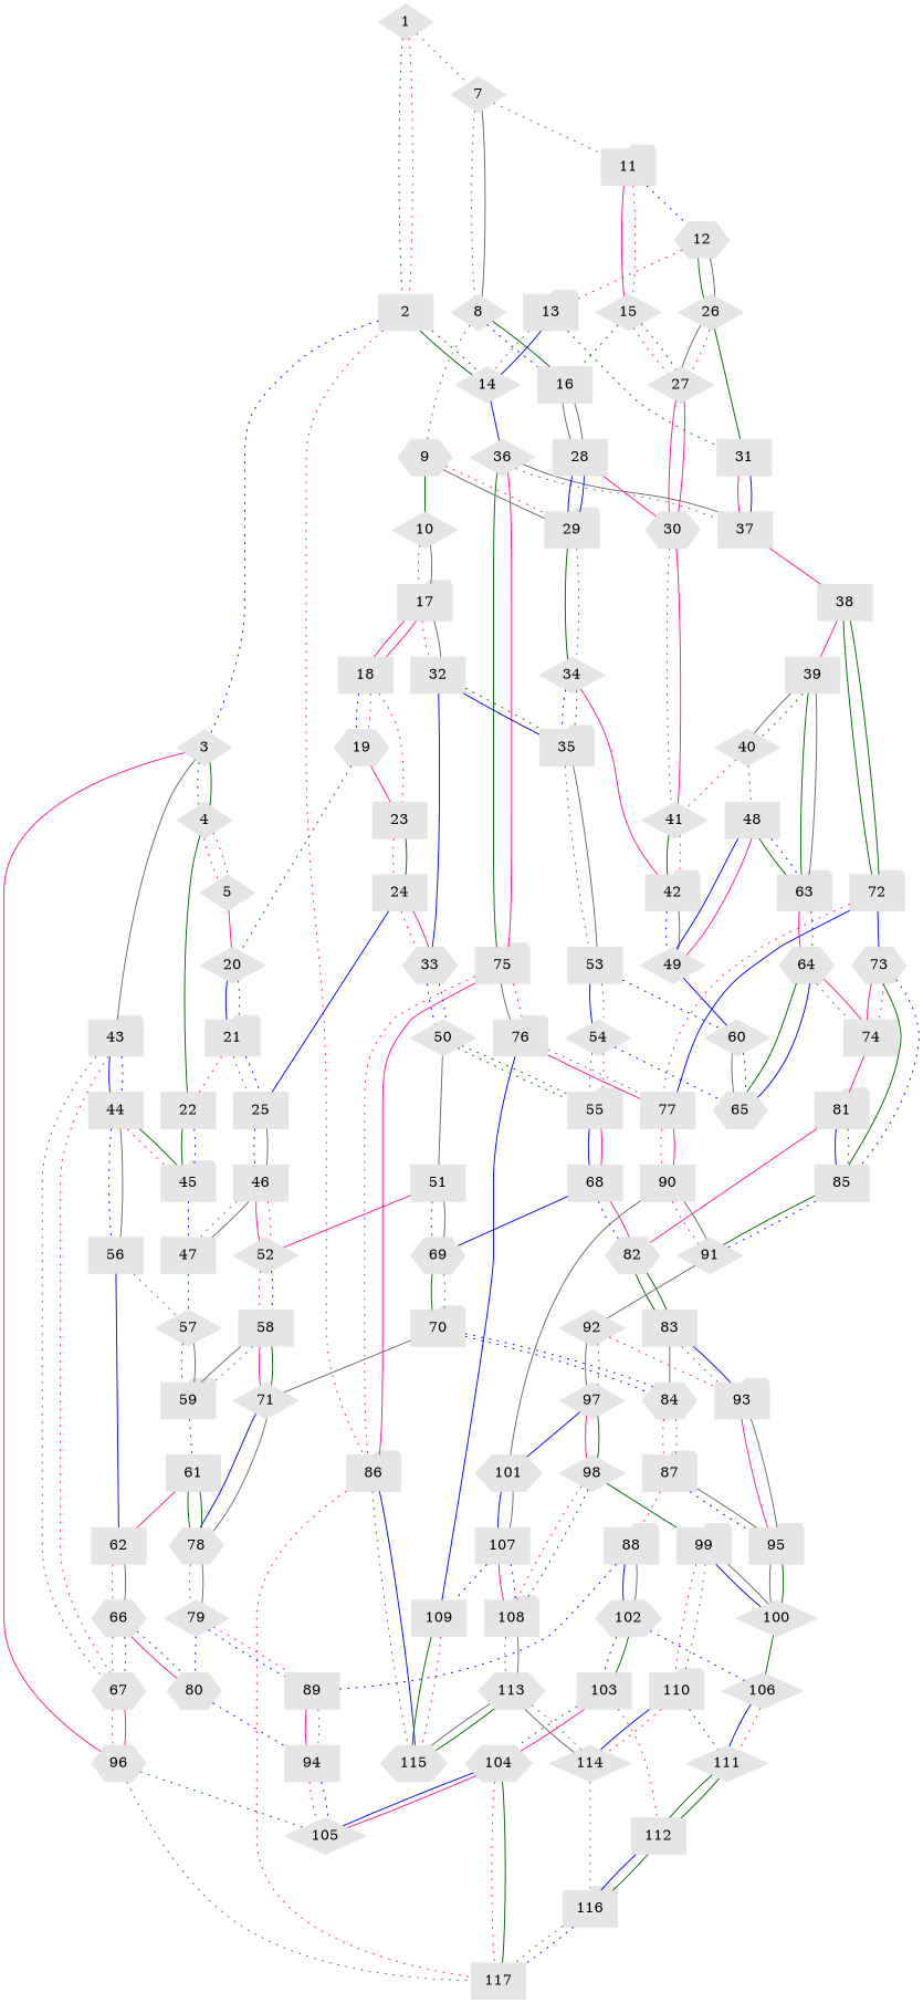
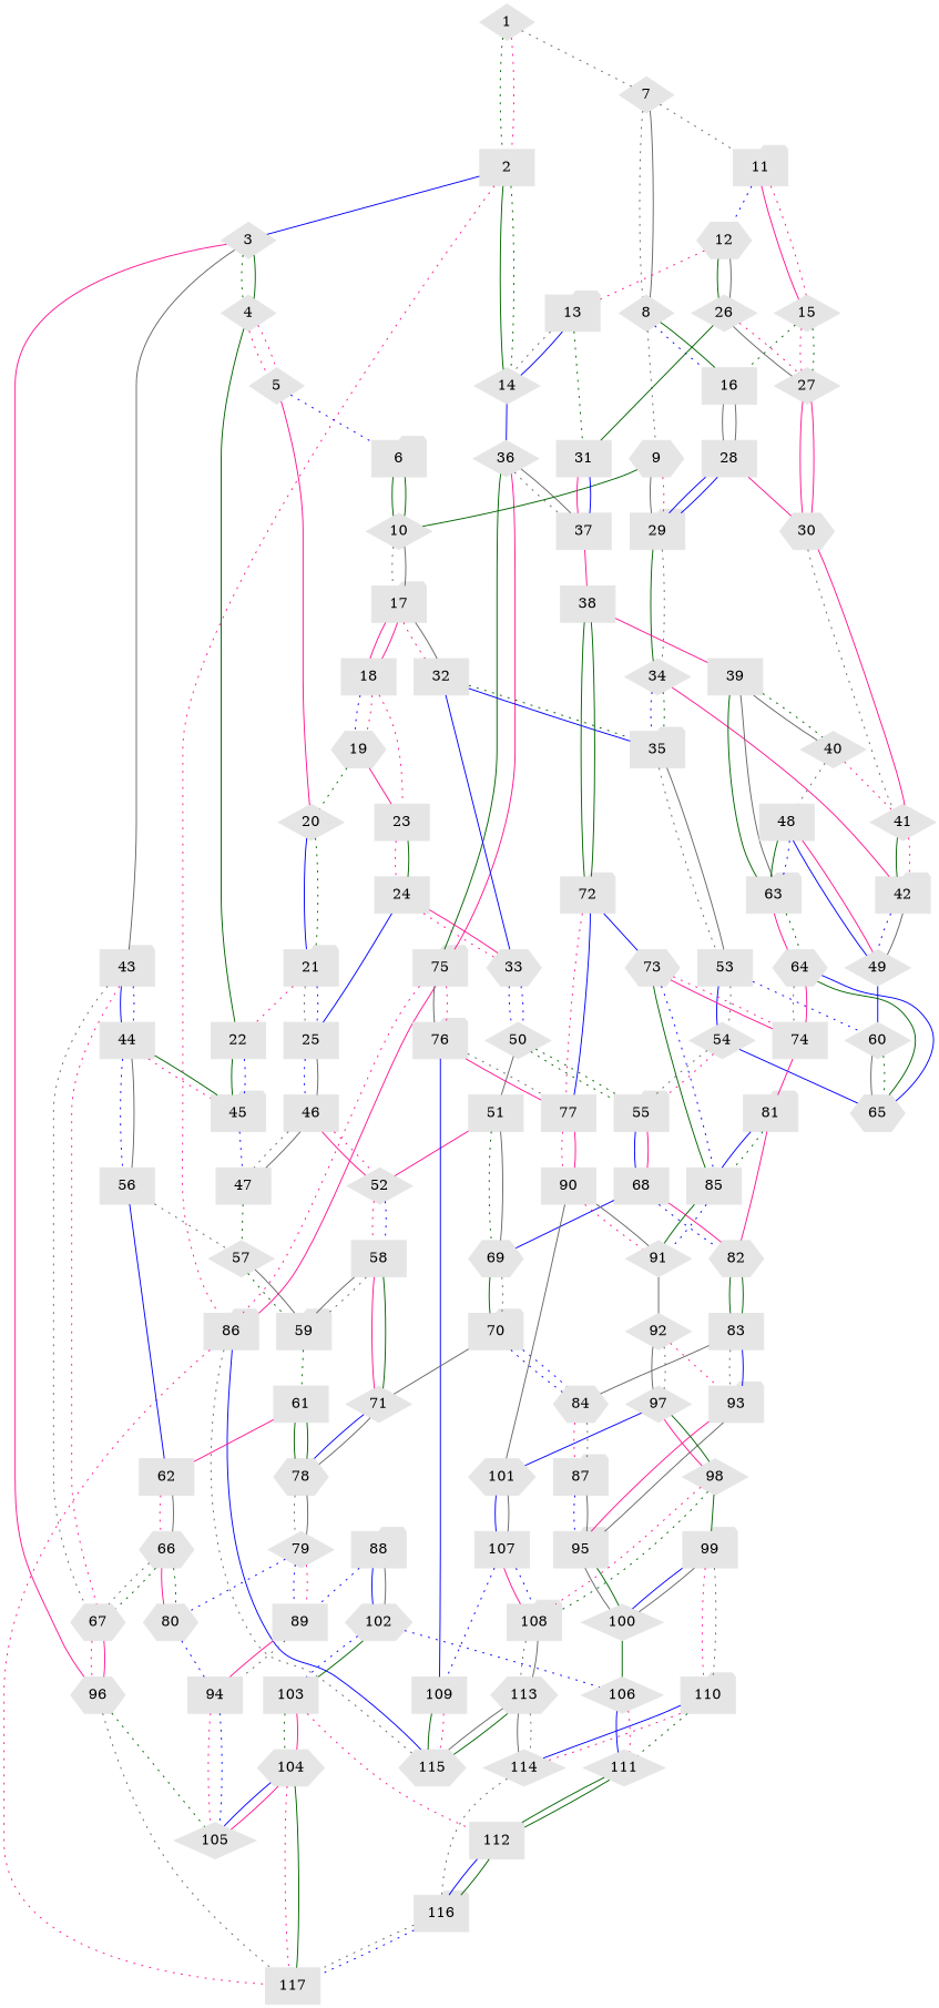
  graph {
    node [color=gray90 shape=box style=filled]
    edge [color=deeppink style=solid]
    1 [shape=diamond]
    2
    7 [shape=diamond]
    3 [shape=diamond]
    14 [shape=diamond]
    86 [shape=folder]
    8 [shape=diamond]
    11 [shape=folder]
    4 [shape=diamond]
    43 [shape=folder]
    96 [shape=hexagon]
    36 [shape=diamond]
    115 [shape=hexagon]
    117
    5 [shape=diamond]
    22
    44
    67 [shape=hexagon]
    105 [shape=diamond]
+   6 [shape=folder]
    20 [shape=diamond]
    45 [shape=folder]
    10 [shape=diamond]
    21 [shape=folder]
    17 [shape=folder]
    9 [shape=hexagon]
    16
    12 [shape=hexagon]
    15 [shape=diamond]
    29 [shape=folder]
    28
    34 [shape=diamond]
    18
    32
    13 [shape=folder]
    26 [shape=diamond]
    27 [shape=diamond]
    31
    37
    75 [shape=folder]
    30 [shape=hexagon]
    19 [shape=hexagon]
    23
    33 [shape=hexagon]
    35 [shape=folder]
    24
    25
    46
    47
    50 [shape=diamond]
    52 [shape=diamond]
    41 [shape=diamond]
    42 [shape=folder]
    38
    53
    51
    55 [shape=folder]
    49 [shape=diamond]
    60 [shape=diamond]
    54 [shape=diamond]
    76 [shape=folder]
    39
    72 [shape=folder]
    40 [shape=diamond]
    63 [shape=folder]
    73 [shape=hexagon]
    77
    48
    64 [shape=hexagon]
    56
    57 [shape=diamond]
    62
    58
    59 [shape=folder]
    65 [shape=hexagon]
    69 [shape=hexagon]
    68
    70 [shape=folder]
    71 [shape=diamond]
    82 [shape=hexagon]
    66 [shape=hexagon]
    61
    78 [shape=hexagon]
    79 [shape=diamond]
    80 [shape=hexagon]
    74
    81 [shape=folder]
    94
    83
    84 [shape=hexagon]
    87 [shape=folder]
    85
    90
    91 [shape=diamond]
    109
    101 [shape=hexagon]
    89
    93 [shape=folder]
    95 [shape=folder]
    88 [shape=folder]
    92 [shape=diamond]
    102 [shape=hexagon]
    100 [shape=diamond]
    106 [shape=diamond]
    103
    107
    97 [shape=diamond]
    98 [shape=diamond]
    99 [shape=folder]
    108 [shape=folder]
    110 [shape=folder]
    113 [shape=hexagon]
    111 [shape=diamond]
    114 [shape=diamond]
    104 [shape=hexagon]
    112
    116 [shape=folder]
    1 -- 2 [color=darkgreen style=dotted]
    1 -- 2 [style=dotted]
    1 -- 7 [color=gray40 style=dotted]
-   2 -- 3 [color=blue style=dotted]
+   2 -- 3 [color=blue]
    2 -- 14 [color=darkgreen]
    2 -- 14 [color=darkgreen style=dotted]
    2 -- 86 [style=dotted]
    7 -- 8 [color=gray40 style=dotted]
    7 -- 8 [color=gray40]
    7 -- 11 [color=gray40 style=dotted]
    3 -- 4 [color=darkgreen style=dotted]
    3 -- 4 [color=darkgreen]
    3 -- 43 [color=gray40]
    3 -- 96
    14 -- 36 [color=blue]
    86 -- 115 [color=gray40 style=dotted]
    86 -- 115 [color=blue]
    86 -- 117 [style=dotted]
    8 -- 9 [color=gray40 style=dotted]
    8 -- 16 [color=blue style=dotted]
    8 -- 16 [color=darkgreen]
    11 -- 12 [color=blue style=dotted]
    11 -- 15
    11 -- 15 [style=dotted]
    4 -- 5 [style=dotted]
    4 -- 5 [style=dotted]
    4 -- 22 [color=darkgreen]
    43 -- 44 [color=blue]
    43 -- 44 [color=blue style=dotted]
    43 -- 67 [color=gray40 style=dotted]
    43 -- 67 [style=dotted]
    96 -- 117 [color=gray40 style=dotted]
    96 -- 105 [color=darkgreen style=dotted]
    36 -- 37 [color=gray40 style=dotted]
    36 -- 37 [color=gray40]
    36 -- 75 [color=darkgreen]
    36 -- 75
+   5 -- 6 [color=blue style=dotted]
    5 -- 20
    22 -- 45 [color=darkgreen]
    22 -- 45 [color=blue style=dotted]
    44 -- 45 [style=dotted]
    44 -- 45 [color=darkgreen]
    44 -- 56 [color=blue style=dotted]
    44 -- 56 [color=gray40]
    67 -- 96 [style=dotted]
    67 -- 96
+   6 -- 10 [color=darkgreen]
+   6 -- 10 [color=darkgreen]
    20 -- 21 [color=blue]
    20 -- 21 [color=darkgreen style=dotted]
    45 -- 47 [color=blue style=dotted]
    10 -- 17 [color=gray40 style=dotted]
    10 -- 17 [color=gray40]
    21 -- 22 [style=dotted]
    21 -- 25 [color=gray40 style=dotted]
    21 -- 25 [color=blue style=dotted]
    17 -- 18
    17 -- 18
    17 -- 32 [style=dotted]
    17 -- 32 [color=gray40]
    9 -- 10 [color=darkgreen]
    9 -- 29 [color=gray40]
    9 -- 29 [style=dotted]
    16 -- 28 [color=gray40]
    16 -- 28 [color=gray40]
    12 -- 13 [style=dotted]
    12 -- 26 [color=darkgreen]
    12 -- 26 [color=gray40]
    15 -- 16 [color=darkgreen style=dotted]
    15 -- 27 [style=dotted]
    15 -- 27 [color=darkgreen style=dotted]
    29 -- 34 [color=darkgreen]
    29 -- 34 [color=gray40 style=dotted]
    28 -- 29 [color=blue]
    28 -- 29 [color=blue]
    28 -- 30
    34 -- 35 [color=blue style=dotted]
    34 -- 35 [color=darkgreen style=dotted]
    34 -- 42
    18 -- 19 [color=blue style=dotted]
    18 -- 19 [style=dotted]
    18 -- 23 [style=dotted]
    32 -- 33 [color=blue]
    32 -- 35 [color=blue]
    32 -- 35 [color=darkgreen style=dotted]
    13 -- 14 [color=gray40 style=dotted]
    13 -- 14 [color=blue]
    13 -- 31 [color=darkgreen style=dotted]
    26 -- 27 [color=gray40]
    26 -- 27 [style=dotted]
    26 -- 31 [color=darkgreen]
    27 -- 30
    27 -- 30
    31 -- 37
    31 -- 37 [color=blue]
    37 -- 38
    75 -- 86 [style=dotted]
    75 -- 86
    75 -- 76 [color=gray40]
    75 -- 76 [style=dotted]
    30 -- 41 [color=gray40 style=dotted]
    30 -- 41
    19 -- 20 [color=darkgreen style=dotted]
    19 -- 23
    23 -- 24 [style=dotted]
    23 -- 24 [color=darkgreen]
    33 -- 50 [color=blue style=dotted]
    33 -- 50 [color=blue style=dotted]
    35 -- 53 [color=gray40 style=dotted]
    35 -- 53 [color=gray40]
    24 -- 33 [style=dotted]
    24 -- 33
    24 -- 25 [color=blue]
    25 -- 46 [color=blue style=dotted]
    25 -- 46 [color=gray40]
    46 -- 47 [color=gray40 style=dotted]
    46 -- 47 [color=gray40]
    46 -- 52
    46 -- 52 [style=dotted]
    47 -- 57 [color=darkgreen style=dotted]
    50 -- 51 [color=gray40]
    50 -- 55 [color=darkgreen style=dotted]
    50 -- 55 [color=darkgreen style=dotted]
    52 -- 58 [style=dotted]
    52 -- 58 [color=blue style=dotted]
    41 -- 42 [color=darkgreen]
    41 -- 42 [style=dotted]
    42 -- 49 [color=blue style=dotted]
    42 -- 49 [color=gray40]
    38 -- 39
    38 -- 72 [color=darkgreen]
    38 -- 72 [color=darkgreen]
    53 -- 60 [color=blue style=dotted]
    53 -- 54 [color=blue]
    53 -- 54 [color=gray40 style=dotted]
    51 -- 52
    51 -- 69 [color=darkgreen style=dotted]
    51 -- 69 [color=gray40]
    55 -- 68 [color=blue]
    55 -- 68
    49 -- 60 [color=blue]
    60 -- 65 [color=gray40]
    60 -- 65 [color=darkgreen style=dotted]
    54 -- 55 [color=gray40 style=dotted]
    54 -- 55 [style=dotted]
-   54 -- 65 [color=blue style=dotted]
+   54 -- 65 [color=blue]
    76 -- 77
    76 -- 77 [color=gray40 style=dotted]
    76 -- 109 [color=blue]
    39 -- 40 [color=gray40]
    39 -- 40 [color=darkgreen style=dotted]
    39 -- 63 [color=darkgreen]
    39 -- 63 [color=gray40]
    72 -- 73 [color=blue]
    72 -- 77 [style=dotted]
    72 -- 77 [color=blue]
    40 -- 41 [style=dotted]
    40 -- 48 [color=gray40 style=dotted]
    63 -- 64
    63 -- 64 [color=darkgreen style=dotted]
    73 -- 74
    73 -- 74 [style=dotted]
    73 -- 85 [color=darkgreen]
    73 -- 85 [color=blue style=dotted]
    77 -- 90 [style=dotted]
    77 -- 90
    48 -- 49 [color=blue]
    48 -- 49
    48 -- 63 [color=darkgreen]
    48 -- 63 [color=blue style=dotted]
    64 -- 65 [color=darkgreen]
    64 -- 65 [color=blue]
    64 -- 74 [color=gray40 style=dotted]
    64 -- 74
    56 -- 57 [color=gray40 style=dotted]
    56 -- 62 [color=blue]
    57 -- 59 [color=darkgreen style=dotted]
    57 -- 59 [color=gray40]
    62 -- 66 [style=dotted]
    62 -- 66 [color=gray40]
    58 -- 59 [color=gray40]
    58 -- 59 [color=gray40 style=dotted]
    58 -- 71
    58 -- 71 [color=darkgreen]
    59 -- 61 [color=darkgreen style=dotted]
    69 -- 70 [color=darkgreen]
    69 -- 70 [color=gray40 style=dotted]
    68 -- 69 [color=blue]
    68 -- 82 [color=blue style=dotted]
    68 -- 82
    70 -- 71 [color=gray40]
    70 -- 84 [color=blue style=dotted]
    70 -- 84 [color=blue style=dotted]
    71 -- 78 [color=blue]
    71 -- 78 [color=gray40]
    82 -- 83 [color=darkgreen]
    82 -- 83 [color=darkgreen]
    66 -- 67 [color=gray40 style=dotted]
    66 -- 67 [color=darkgreen style=dotted]
    66 -- 80
    66 -- 80 [color=darkgreen style=dotted]
    61 -- 62
    61 -- 78 [color=darkgreen]
    61 -- 78 [color=darkgreen]
    78 -- 79 [color=gray40 style=dotted]
    78 -- 79 [color=gray40]
    79 -- 80 [color=blue style=dotted]
    79 -- 89 [color=blue style=dotted]
    79 -- 89 [style=dotted]
    80 -- 94 [color=blue style=dotted]
    74 -- 81
    81 -- 82
    81 -- 85 [color=blue]
    81 -- 85 [color=darkgreen style=dotted]
    94 -- 105 [style=dotted]
    94 -- 105 [color=blue style=dotted]
    83 -- 84 [color=gray40]
    83 -- 93 [color=gray40 style=dotted]
    83 -- 93 [color=blue]
    84 -- 87 [style=dotted]
    84 -- 87 [color=gray40 style=dotted]
    87 -- 95 [color=blue style=dotted]
    87 -- 95 [color=gray40]
-   87 -- 88 [style=dotted]
    85 -- 91 [color=darkgreen]
    85 -- 91 [color=blue style=dotted]
    90 -- 91 [style=dotted]
    90 -- 91 [color=gray40]
    90 -- 101 [color=gray40]
    91 -- 92 [color=gray40]
    109 -- 115 [color=darkgreen]
    109 -- 115 [style=dotted]
    101 -- 107 [color=blue]
    101 -- 107 [color=gray40]
    89 -- 94
    89 -- 94 [color=gray40 style=dotted]
    93 -- 95
    93 -- 95 [color=gray40]
    95 -- 100 [color=gray40]
    95 -- 100 [color=darkgreen]
    88 -- 89 [color=blue style=dotted]
    88 -- 102 [color=blue]
    88 -- 102 [color=gray40]
    92 -- 93 [style=dotted]
    92 -- 97 [color=gray40]
    92 -- 97 [color=gray40 style=dotted]
    102 -- 106 [color=blue style=dotted]
    102 -- 103 [color=blue style=dotted]
    102 -- 103 [color=darkgreen]
    100 -- 106 [color=darkgreen]
    106 -- 111 [color=blue]
    106 -- 111 [style=dotted]
    103 -- 104 [color=darkgreen style=dotted]
    103 -- 104
    103 -- 112 [style=dotted]
    107 -- 109 [color=blue style=dotted]
    107 -- 108
    107 -- 108 [color=blue style=dotted]
    97 -- 101 [color=blue]
    97 -- 98
    97 -- 98 [color=darkgreen]
    98 -- 99 [color=darkgreen]
    98 -- 108 [style=dotted]
    98 -- 108 [color=darkgreen style=dotted]
    99 -- 100 [color=blue]
    99 -- 100 [color=gray40]
    99 -- 110 [style=dotted]
    99 -- 110 [color=gray40 style=dotted]
    108 -- 113 [color=gray40 style=dotted]
    108 -- 113 [color=gray40]
    110 -- 111 [color=darkgreen style=dotted]
    110 -- 114 [color=blue]
    110 -- 114 [style=dotted]
    113 -- 115 [color=gray40]
    113 -- 115 [color=darkgreen]
    113 -- 114 [color=gray40]
    113 -- 114 [color=gray40 style=dotted]
    111 -- 112 [color=darkgreen]
    111 -- 112 [color=darkgreen]
    114 -- 116 [color=gray40 style=dotted]
    104 -- 117 [style=dotted]
    104 -- 117 [color=darkgreen]
    104 -- 105 [color=blue]
    104 -- 105
    112 -- 116 [color=blue]
    112 -- 116 [color=darkgreen]
    116 -- 117 [color=gray40 style=dotted]
    116 -- 117 [color=blue style=dotted]
  }
